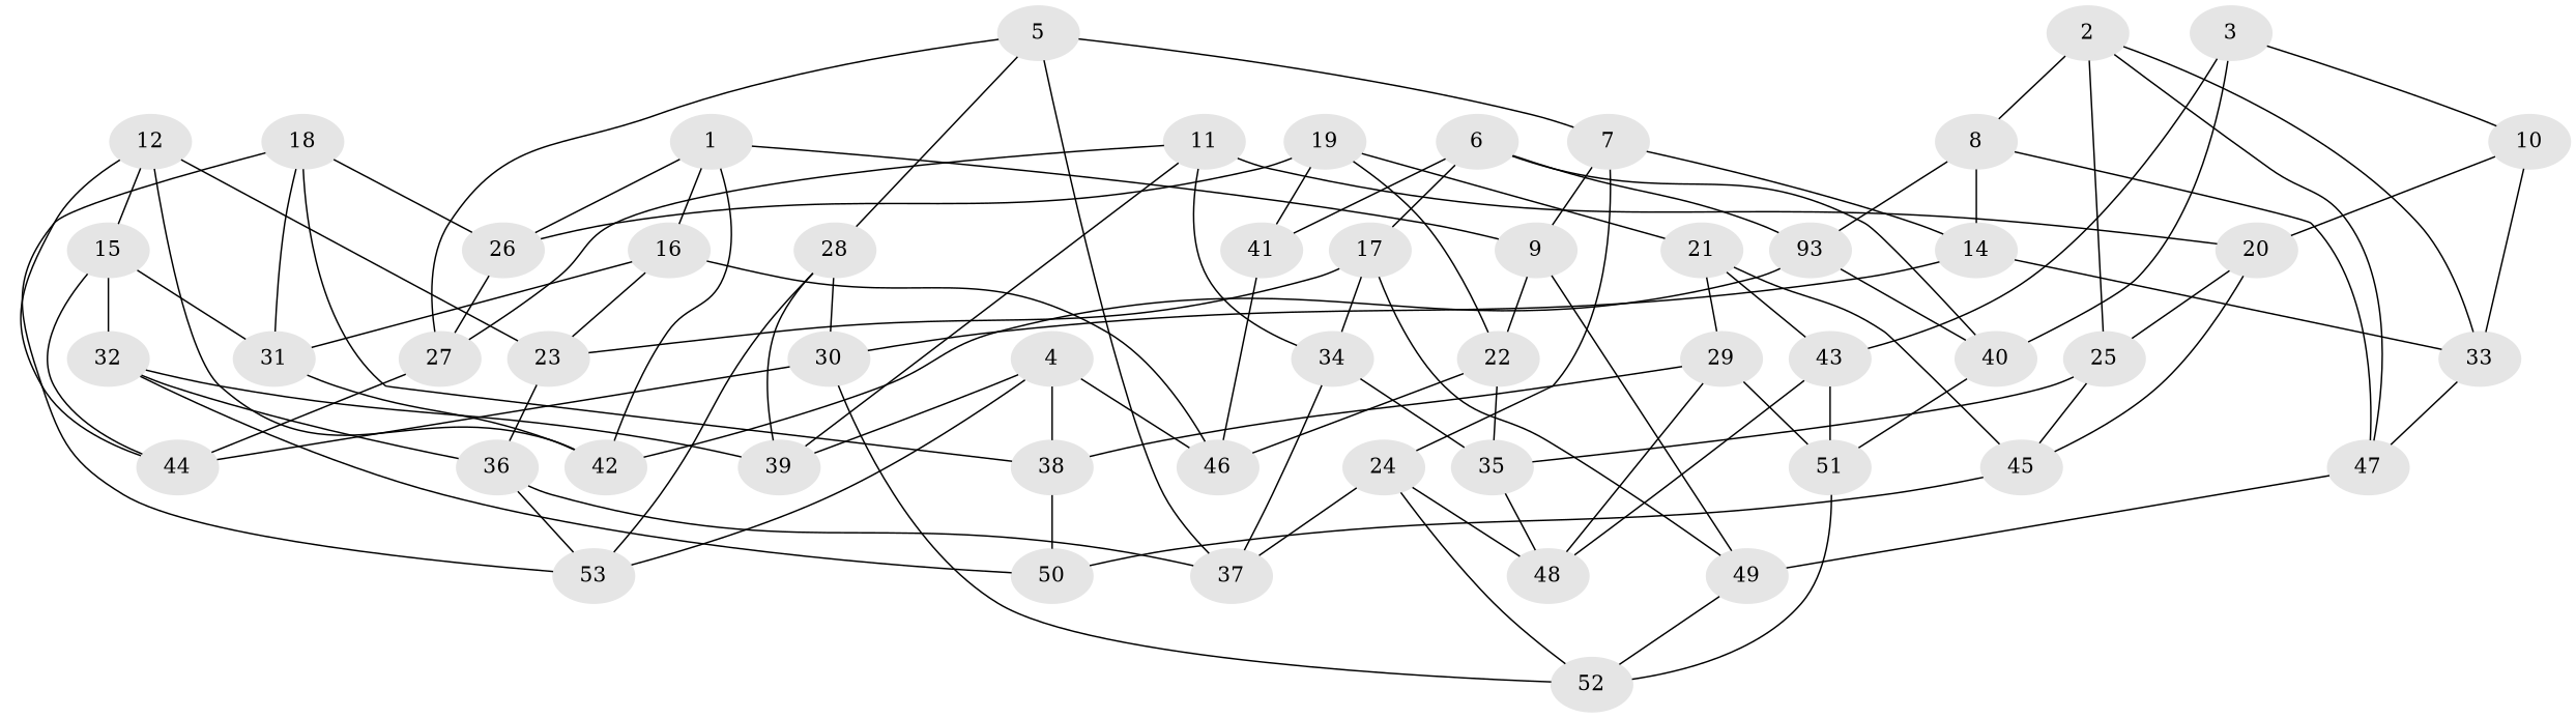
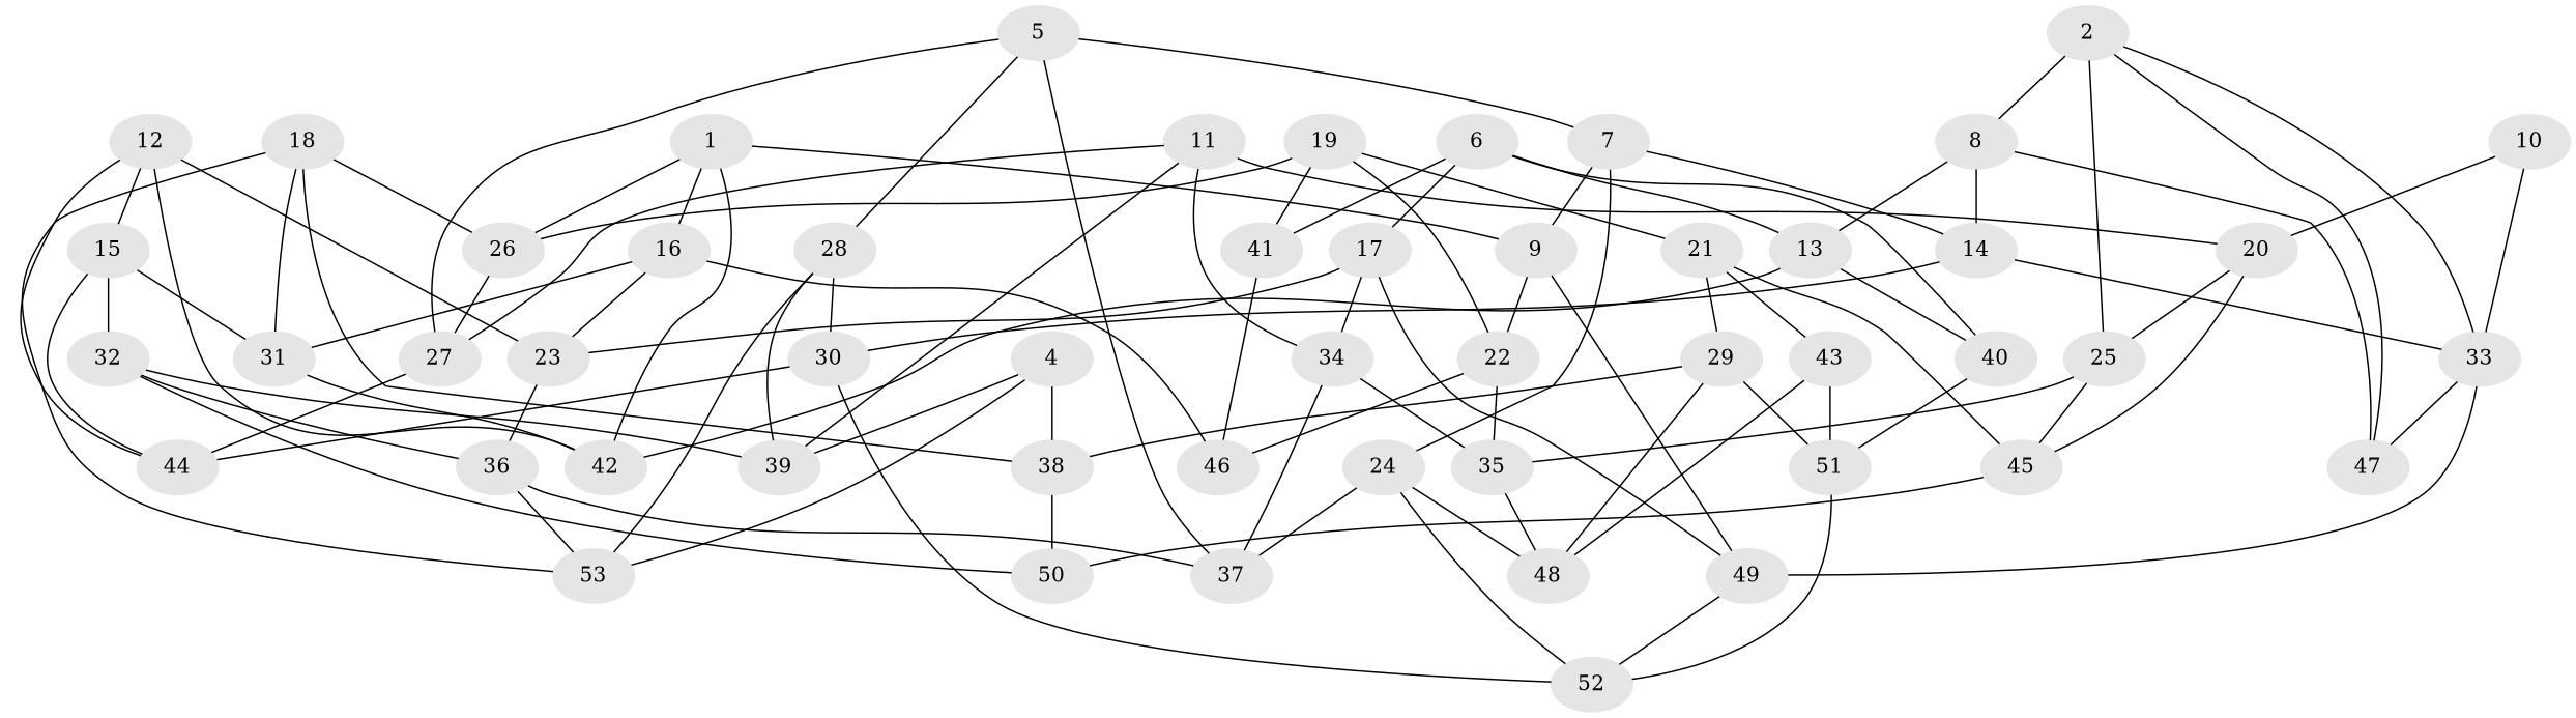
  graph {
    node [color=gray90 style=filled]
    1
    9
    16
    26
    42
    22
    49
    46
    23
    31
    27
    2
    8
    25
    33
    47
-   13 [label=93]
+   13
    14
    45
    35
-   3
    10
    40
    43
    20
    51
    41
    48
    4
    38
    39
    53
    50
    5
    7
    28
    37
    24
    44
    30
    6
    17
    34
    52
    11
    12
    15
    32
    36
    18
    19
    21
    29
    1 -- 9
    1 -- 16
    1 -- 26
    1 -- 42
    9 -- 22
    9 -- 49
    16 -- 46
    16 -- 23
    16 -- 31
    26 -- 27
    22 -- 46
    22 -- 35
    49 -- 52
    23 -- 36
    31 -- 42
    27 -- 44
    2 -- 8
    2 -- 25
    2 -- 33
    2 -- 47
    8 -- 47
    8 -- 13
    8 -- 14
    25 -- 45
    25 -- 35
    33 -- 47
-   47 -- 49
+   33 -- 49
    13 -- 42
    13 -- 40
    14 -- 33
    14 -- 30
    45 -- 50
    35 -- 48
-   3 -- 10
-   3 -- 40
-   3 -- 43
    10 -- 33
    10 -- 20
    40 -- 51
    43 -- 51
    43 -- 48
    20 -- 25
    20 -- 45
    51 -- 52
    41 -- 46
-   4 -- 46
    4 -- 38
    4 -- 39
    4 -- 53
    38 -- 50
    5 -- 27
    5 -- 7
    5 -- 28
    5 -- 37
    7 -- 9
    7 -- 14
    7 -- 24
    28 -- 39
    28 -- 53
    28 -- 30
    24 -- 48
    24 -- 37
    24 -- 52
    30 -- 44
    30 -- 52
    6 -- 13
    6 -- 40
    6 -- 41
    6 -- 17
    17 -- 49
    17 -- 23
    17 -- 34
    34 -- 35
    34 -- 37
    11 -- 27
    11 -- 20
    11 -- 39
    11 -- 34
    12 -- 42
    12 -- 23
    12 -- 44
    12 -- 15
    15 -- 31
    15 -- 44
    15 -- 32
    32 -- 39
    32 -- 50
    32 -- 36
    36 -- 53
    36 -- 37
    18 -- 26
    18 -- 31
    18 -- 38
    18 -- 53
    19 -- 26
    19 -- 22
    19 -- 41
    19 -- 21
    21 -- 45
    21 -- 43
    21 -- 29
    29 -- 51
    29 -- 48
    29 -- 38
  }
